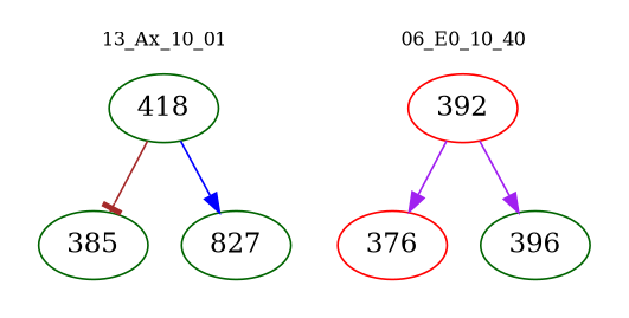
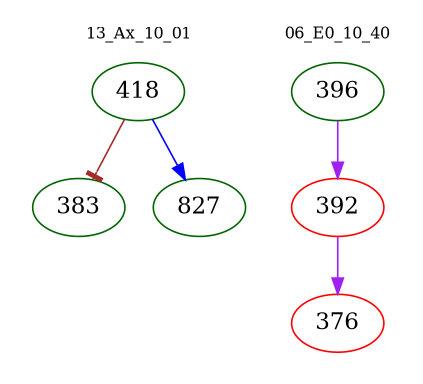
  digraph {
    node [color=darkgreen]
    edge [arrowhead=normal color=purple]
    n1 [label=418]
-   n2 [label=385]
+   n2 [label=383]
    n3 [label=827]
    n4 [color=red label=392]
    n5 [color=red label=376]
    n6 [label=396]
    subgraph cluster_1 {
      color=white
      fontsize=10
      label="13_Ax_10_01"
      n1
      n2
      n3
    }
    subgraph cluster_2 {
      color=white
      fontsize=10
      label="06_E0_10_40"
      n4
      n5
      n6
    }
    n1 -> n2 [arrowhead=tee color=brown]
    n1 -> n3 [color=blue]
    n4 -> n5
-   n4 -> n6
+   n6 -> n4
  }
